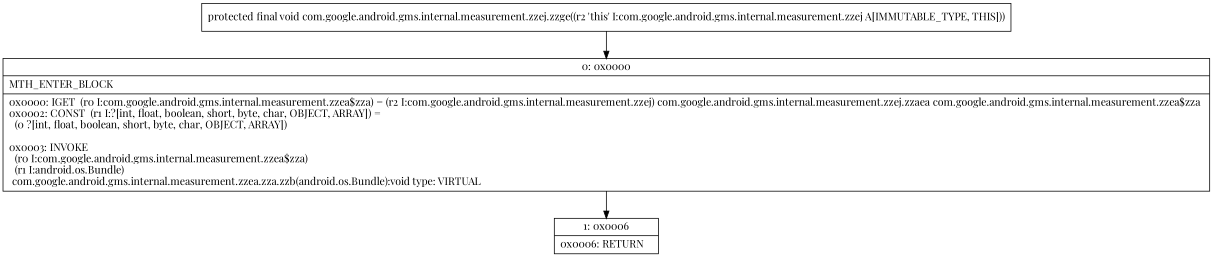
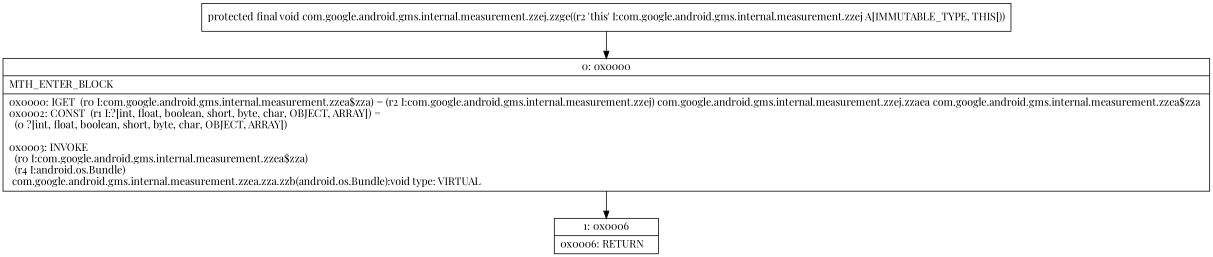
  digraph {
    fontname="Playfair Display"
    node [shape=record fontname="Playfair Display"]
    edge [fontname="Playfair Display"]
-   n1 [label="{0\:\ 0x0000|MTH_ENTER_BLOCK\l|0x0000: IGET  (r0 I:com.google.android.gms.internal.measurement.zzea$zza) = (r2 I:com.google.android.gms.internal.measurement.zzej) com.google.android.gms.internal.measurement.zzej.zzaea com.google.android.gms.internal.measurement.zzea$zza \l0x0002: CONST  (r1 I:?[int, float, boolean, short, byte, char, OBJECT, ARRAY]) = \l  (0 ?[int, float, boolean, short, byte, char, OBJECT, ARRAY])\l \l0x0003: INVOKE  \l  (r0 I:com.google.android.gms.internal.measurement.zzea$zza)\l  (r1 I:android.os.Bundle)\l com.google.android.gms.internal.measurement.zzea.zza.zzb(android.os.Bundle):void type: VIRTUAL \l}"]
+   n1 [label="{0\:\ 0x0000|MTH_ENTER_BLOCK\l|0x0000: IGET  (r0 I:com.google.android.gms.internal.measurement.zzea$zza) = (r2 I:com.google.android.gms.internal.measurement.zzej) com.google.android.gms.internal.measurement.zzej.zzaea com.google.android.gms.internal.measurement.zzea$zza \l0x0002: CONST  (r1 I:?[int, float, boolean, short, byte, char, OBJECT, ARRAY]) = \l  (0 ?[int, float, boolean, short, byte, char, OBJECT, ARRAY])\l \l0x0003: INVOKE  \l  (r0 I:com.google.android.gms.internal.measurement.zzea$zza)\l  (r4 I:android.os.Bundle)\l com.google.android.gms.internal.measurement.zzea.zza.zzb(android.os.Bundle):void type: VIRTUAL \l}"]
    n2 [label="{1\:\ 0x0006|0x0006: RETURN   \l}"]
    n3 [label="{protected final void com.google.android.gms.internal.measurement.zzej.zzge((r2 'this' I:com.google.android.gms.internal.measurement.zzej A[IMMUTABLE_TYPE, THIS])) }"]
    n1 -> n2
    n3 -> n1
  }
